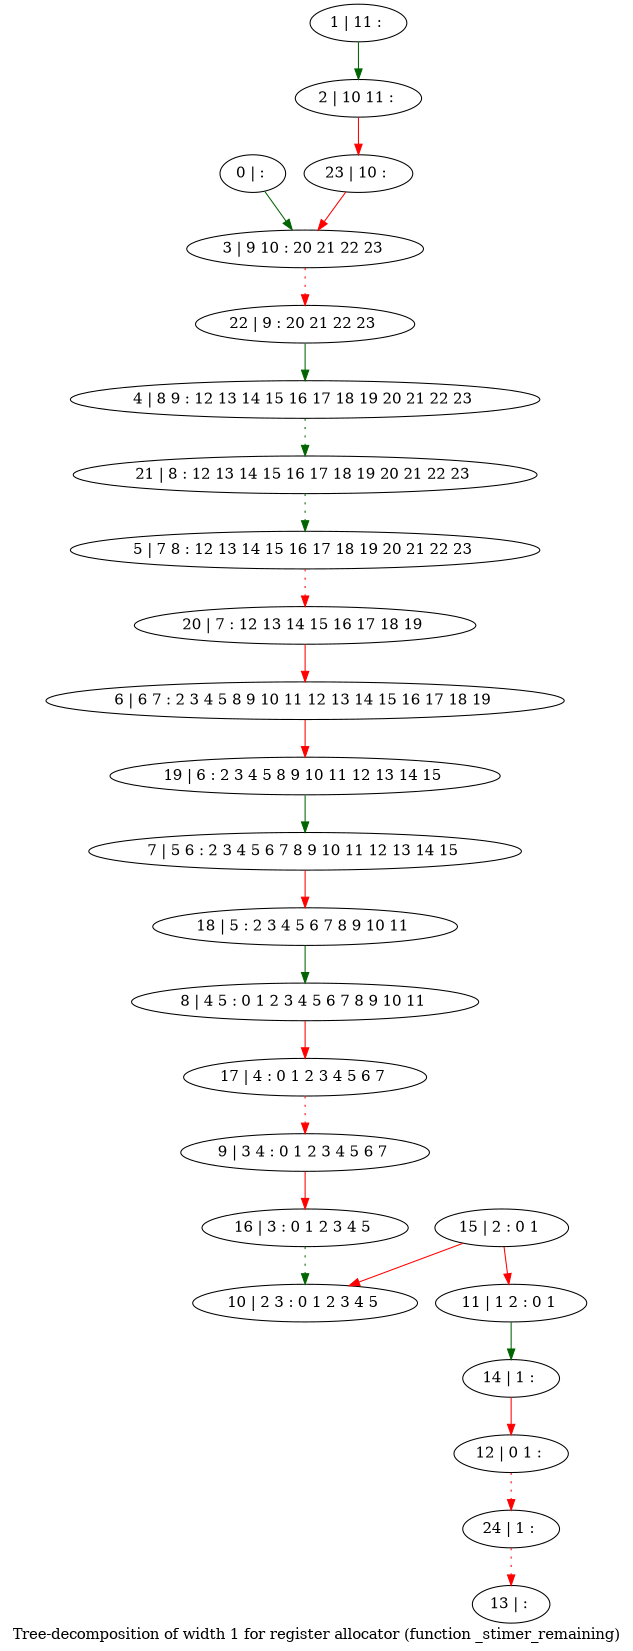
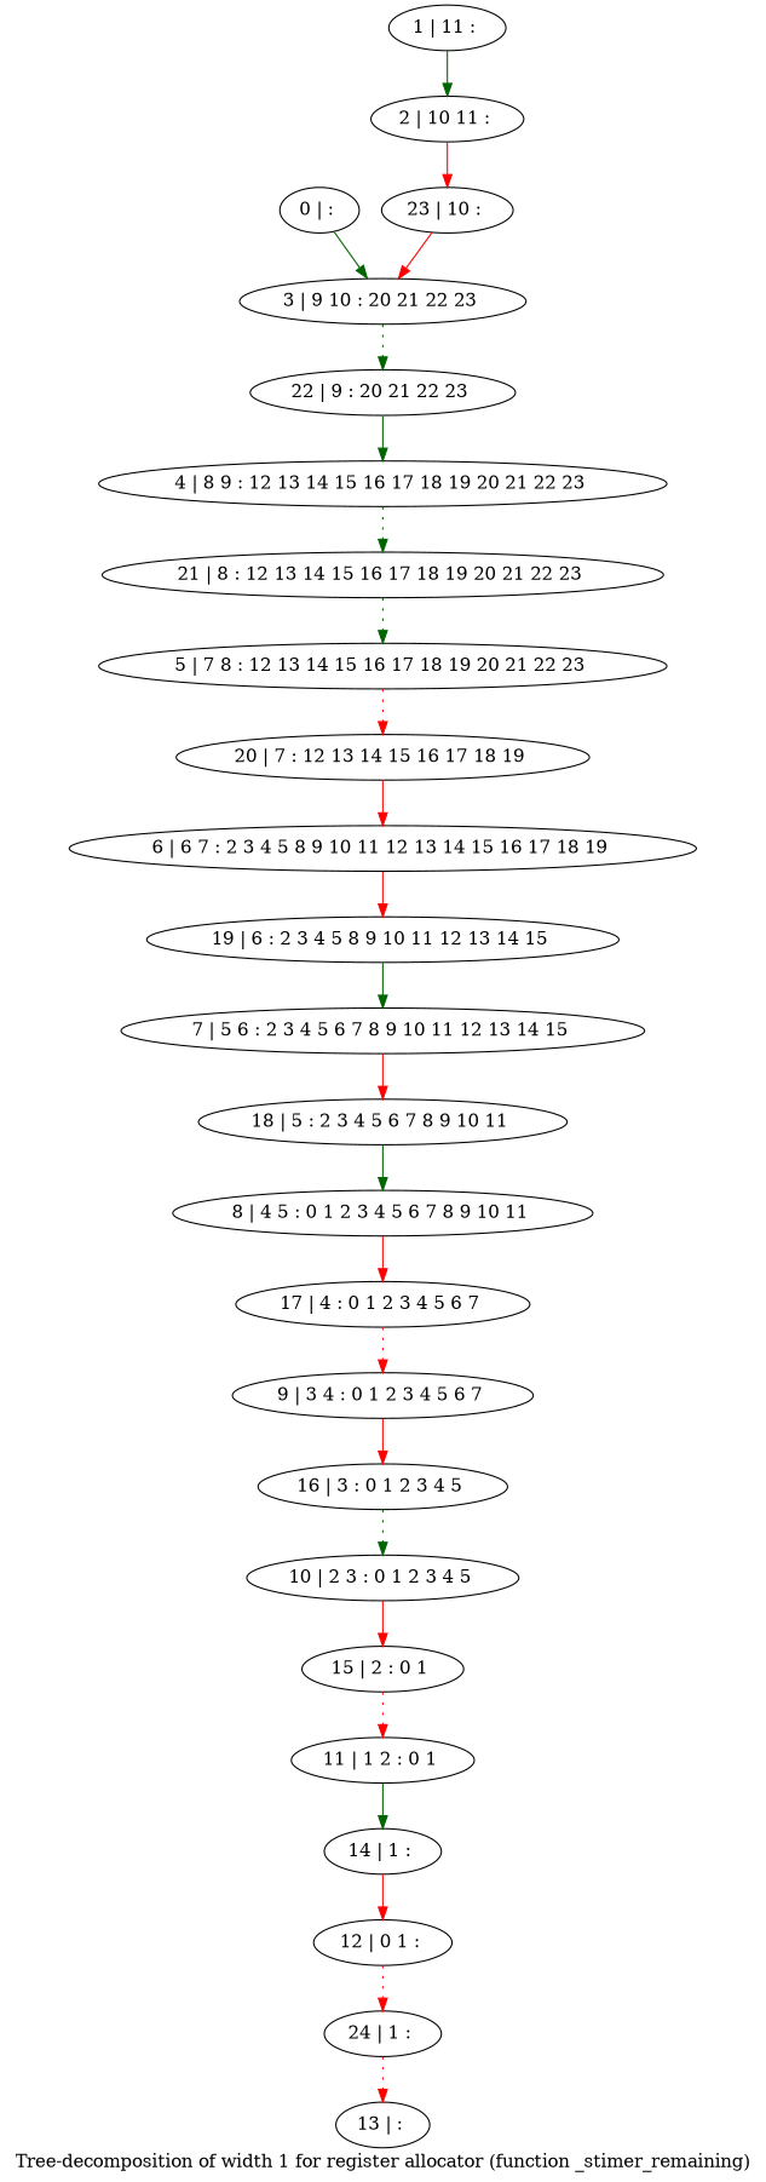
  digraph {
    label="Tree-decomposition of width 1 for register allocator (function _stimer_remaining)"
    edge [color=red style=solid]
    n1 [label="0 | : "]
    n2 [label="3 | 9 10 : 20 21 22 23 "]
    n3 [label="1 | 11 : "]
    n4 [label="2 | 10 11 : "]
    n5 [label="23 | 10 : "]
    n6 [label="22 | 9 : 20 21 22 23 "]
    n7 [label="4 | 8 9 : 12 13 14 15 16 17 18 19 20 21 22 23 "]
    n8 [label="21 | 8 : 12 13 14 15 16 17 18 19 20 21 22 23 "]
    n9 [label="5 | 7 8 : 12 13 14 15 16 17 18 19 20 21 22 23 "]
    n10 [label="20 | 7 : 12 13 14 15 16 17 18 19 "]
    n11 [label="6 | 6 7 : 2 3 4 5 8 9 10 11 12 13 14 15 16 17 18 19 "]
    n12 [label="19 | 6 : 2 3 4 5 8 9 10 11 12 13 14 15 "]
    n13 [label="7 | 5 6 : 2 3 4 5 6 7 8 9 10 11 12 13 14 15 "]
    n14 [label="18 | 5 : 2 3 4 5 6 7 8 9 10 11 "]
    n15 [label="8 | 4 5 : 0 1 2 3 4 5 6 7 8 9 10 11 "]
    n16 [label="17 | 4 : 0 1 2 3 4 5 6 7 "]
    n17 [label="9 | 3 4 : 0 1 2 3 4 5 6 7 "]
    n18 [label="16 | 3 : 0 1 2 3 4 5 "]
    n19 [label="10 | 2 3 : 0 1 2 3 4 5 "]
    n20 [label="15 | 2 : 0 1 "]
    n21 [label="11 | 1 2 : 0 1 "]
    n22 [label="14 | 1 : "]
    n23 [label="12 | 0 1 : "]
    n24 [label="24 | 1 : "]
    n25 [label="13 | : "]
    n1 -> n2 [color=darkgreen]
-   n2 -> n6 [style=dotted]
+   n2 -> n6 [color=darkgreen style=dotted]
    n3 -> n4 [color=darkgreen]
    n4 -> n5
    n5 -> n2
    n6 -> n7 [color=darkgreen]
    n7 -> n8 [color=darkgreen style=dotted]
    n8 -> n9 [color=darkgreen style=dotted]
    n9 -> n10 [style=dotted]
    n10 -> n11
    n11 -> n12
    n12 -> n13 [color=darkgreen]
    n13 -> n14
    n14 -> n15 [color=darkgreen]
    n15 -> n16
    n16 -> n17 [style=dotted]
    n17 -> n18
    n18 -> n19 [color=darkgreen style=dotted]
-   n20 -> n19
-   n20 -> n21
+   n19 -> n20
+   n20 -> n21 [style=dotted]
    n21 -> n22 [color=darkgreen]
    n22 -> n23
    n23 -> n24 [style=dotted]
    n24 -> n25 [style=dotted]
  }
